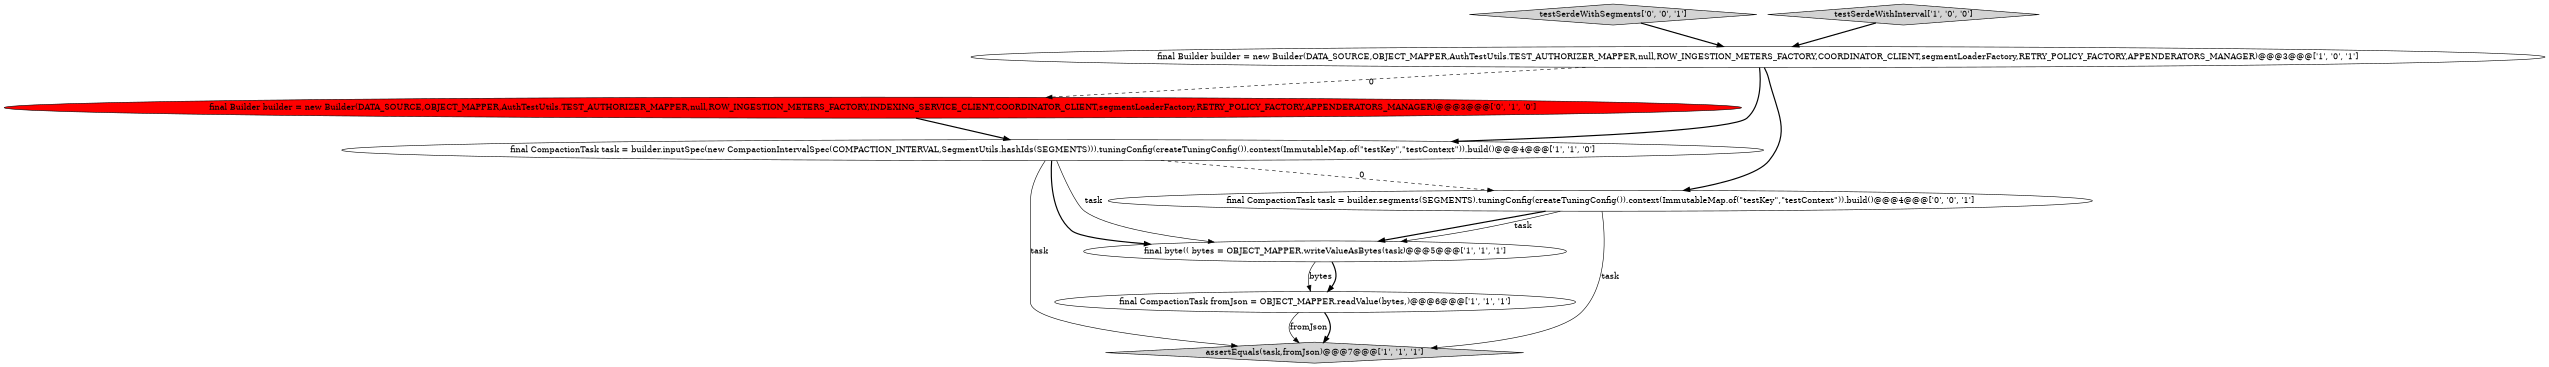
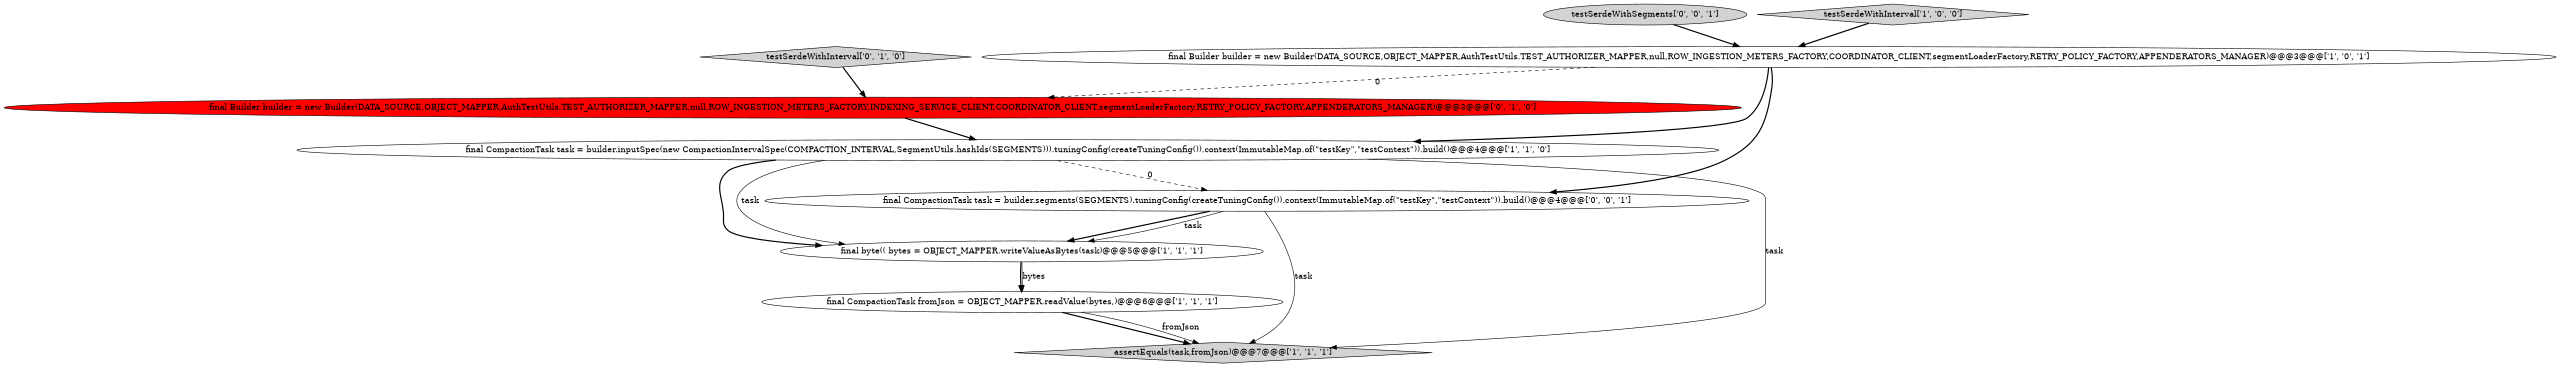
  digraph {
    node [fillcolor=white shape=ellipse style=filled]
    edge [style=bold]
-   n1 [fillcolor=lightgray label="testSerdeWithSegments['0', '0', '1']" shape=diamond]
+   n1 [fillcolor=lightgray label="testSerdeWithSegments['0', '0', '1']"]
    n2 [label="final Builder builder = new Builder(DATA_SOURCE,OBJECT_MAPPER,AuthTestUtils.TEST_AUTHORIZER_MAPPER,null,ROW_INGESTION_METERS_FACTORY,COORDINATOR_CLIENT,segmentLoaderFactory,RETRY_POLICY_FACTORY,APPENDERATORS_MANAGER)@@@3@@@['1', '0', '1']"]
    n3 [fillcolor=red label="final Builder builder = new Builder(DATA_SOURCE,OBJECT_MAPPER,AuthTestUtils.TEST_AUTHORIZER_MAPPER,null,ROW_INGESTION_METERS_FACTORY,INDEXING_SERVICE_CLIENT,COORDINATOR_CLIENT,segmentLoaderFactory,RETRY_POLICY_FACTORY,APPENDERATORS_MANAGER)@@@3@@@['0', '1', '0']"]
    n4 [label="final CompactionTask task = builder.inputSpec(new CompactionIntervalSpec(COMPACTION_INTERVAL,SegmentUtils.hashIds(SEGMENTS))).tuningConfig(createTuningConfig()).context(ImmutableMap.of(\"testKey\",\"testContext\")).build()@@@4@@@['1', '1', '0']"]
    n5 [label="final CompactionTask task = builder.segments(SEGMENTS).tuningConfig(createTuningConfig()).context(ImmutableMap.of(\"testKey\",\"testContext\")).build()@@@4@@@['0', '0', '1']"]
    n6 [fillcolor=lightgray label="assertEquals(task,fromJson)@@@7@@@['1', '1', '1']" shape=diamond]
    n7 [label="final byte(( bytes = OBJECT_MAPPER.writeValueAsBytes(task)@@@5@@@['1', '1', '1']"]
    n8 [label="final CompactionTask fromJson = OBJECT_MAPPER.readValue(bytes,)@@@6@@@['1', '1', '1']"]
    n9 [fillcolor=lightgray label="testSerdeWithInterval['1', '0', '0']" shape=diamond]
+   n10 [fillcolor=lightgray label="testSerdeWithInterval['0', '1', '0']" shape=diamond]
    n1 -> n2
    n2 -> n3 [label=0 style=dashed]
    n2 -> n4
    n2 -> n5
    n3 -> n4
    n4 -> n5 [label=0 style=dashed]
    n4 -> n6 [label=task style=solid]
    n4 -> n7
    n4 -> n7 [label=task style=solid]
    n5 -> n6 [label=task style=solid]
    n5 -> n7
    n5 -> n7 [label=task style=solid]
    n7 -> n8
    n7 -> n8 [label=bytes style=solid]
    n8 -> n6
    n8 -> n6 [label=fromJson style=solid]
    n9 -> n2
+   n10 -> n3
  }
